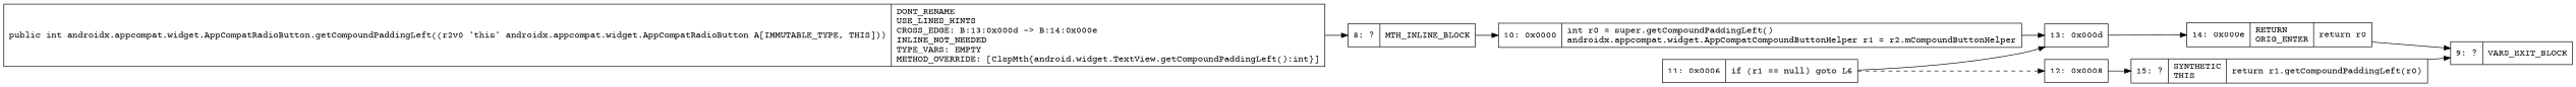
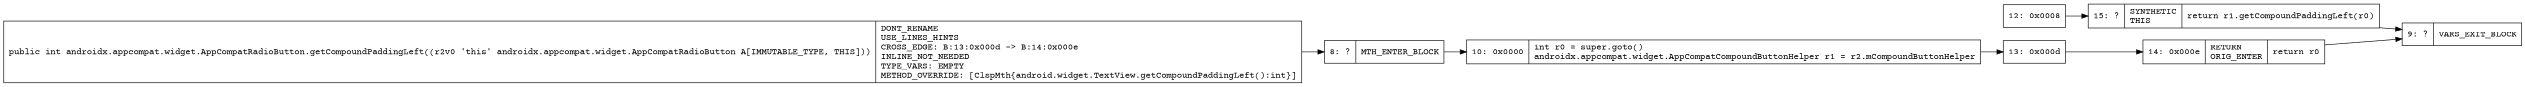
  digraph {
    fontname="Courier Prime"
    rankdir=LR
    node [fontname="Courier Prime" shape=record]
    edge [fontname="Courier Prime"]
-   n1 [label="{8\:\ ?|MTH_INLINE_BLOCK\l}"]
-   n2 [label="{10\:\ 0x0000|int r0 = super.getCompoundPaddingLeft()\landroidx.appcompat.widget.AppCompatCompoundButtonHelper r1 = r2.mCompoundButtonHelper\l}"]
+   n1 [label="{8\:\ ?|MTH_ENTER_BLOCK\l}"]
+   n2 [label="{10\:\ 0x0000|int r0 = super.goto()\landroidx.appcompat.widget.AppCompatCompoundButtonHelper r1 = r2.mCompoundButtonHelper\l}"]
    n3 [label="{13\:\ 0x000d}"]
-   n4 [label="{11\:\ 0x0006|if (r1 == null) goto L6\l}"]
    n5 [label="{12\:\ 0x0008}"]
    n6 [label="{15\:\ ?|SYNTHETIC\lTHIS\l|return r1.getCompoundPaddingLeft(r0)\l}"]
    n7 [label="{14\:\ 0x000e|RETURN\lORIG_ENTER\l|return r0\l}"]
    n8 [label="{9\:\ ?|VARS_EXIT_BLOCK\l}"]
    n9 [label="{public int androidx.appcompat.widget.AppCompatRadioButton.getCompoundPaddingLeft((r2v0 'this' androidx.appcompat.widget.AppCompatRadioButton A[IMMUTABLE_TYPE, THIS]))  | DONT_RENAME\lUSE_LINES_HINTS\lCROSS_EDGE: B:13:0x000d \-\> B:14:0x000e\lINLINE_NOT_NEEDED\lTYPE_VARS: EMPTY\lMETHOD_OVERRIDE: [ClspMth\{android.widget.TextView.getCompoundPaddingLeft():int\}]\l}"]
    n1 -> n2
    n2 -> n3
    n3 -> n7
-   n4 -> n3
-   n4 -> n5 [style=dashed]
    n5 -> n6
    n6 -> n8
    n7 -> n8
    n9 -> n1
  }
